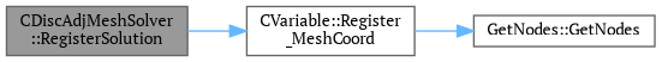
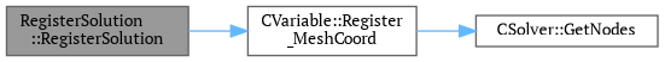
  digraph {
    fontname="PT Serif"
    rankdir=LR
    node [color=grey40 fillcolor=white fontname="PT Serif" fontsize=10 shape=box style=filled]
    edge [color=steelblue1 fontname="PT Serif" fontsize=10 labelfontname=Helvetica labelfontsize=10 style=solid]
-   n1 [color=gray40 fillcolor=grey60 fontcolor=black height=0.2 label="CDiscAdjMeshSolver\l::RegisterSolution" width=0.4]
+   n1 [color=gray40 fillcolor=grey60 fontcolor=black height=0.2 label="RegisterSolution\l::RegisterSolution" width=0.4]
    n2 [height=0.2 label="CVariable::Register\l_MeshCoord" width=0.4]
-   n3 [height=0.2 label="GetNodes::GetNodes" width=0.4]
+   n3 [height=0.2 label="CSolver::GetNodes" width=0.4]
    n1 -> n2
    n2 -> n3
  }
